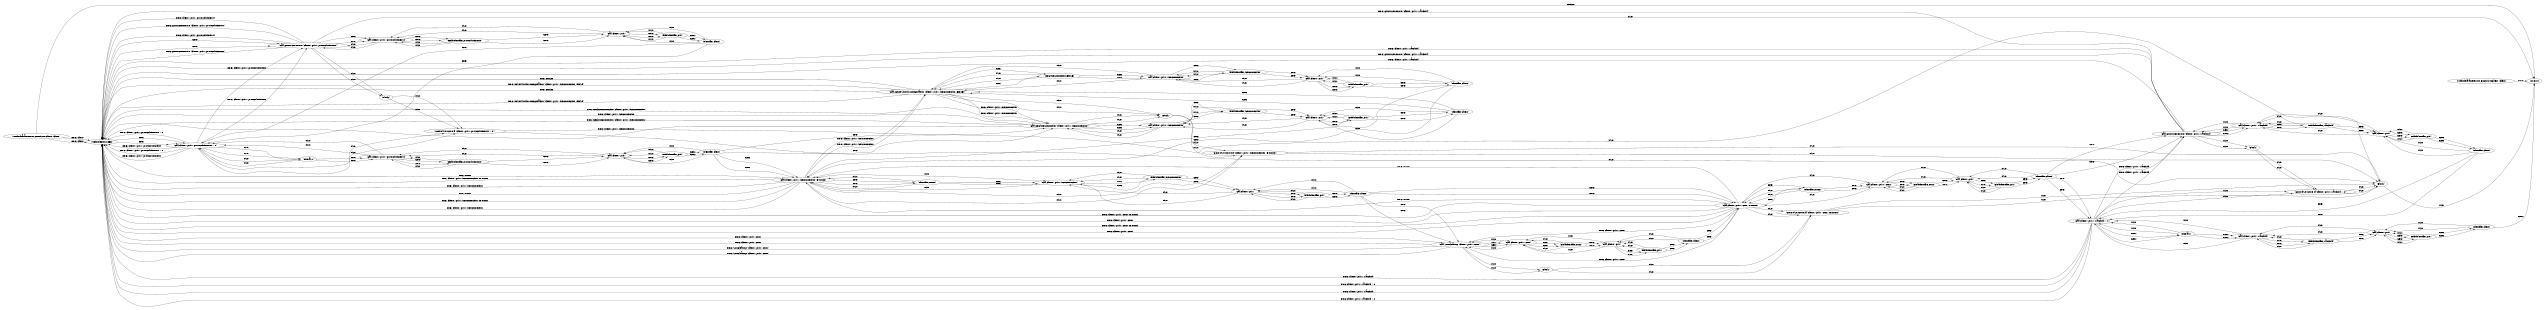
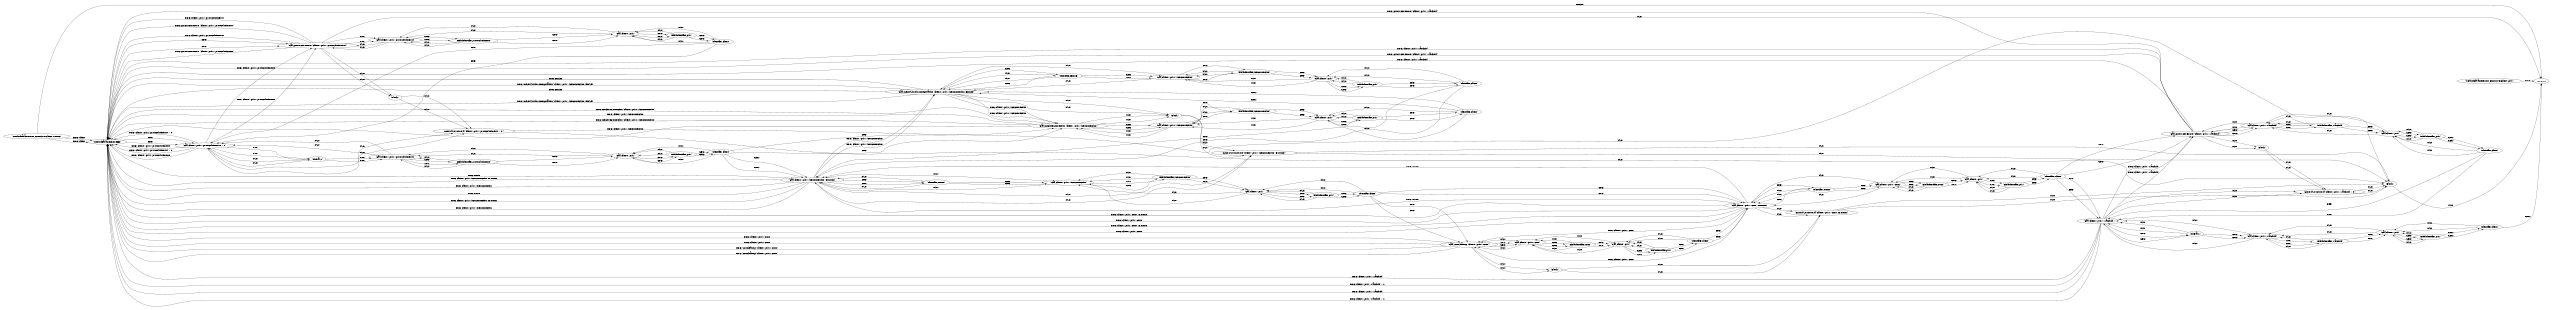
  digraph {
    rankdir=LR
-   n1 [label="(MethodReturn,RET)"]
+   n1 [label="(MethodParameterIn,RET)"]
    n2 [label="(Call,client->priv->protocol_timeout > 0)"]
    n3 [label="(Call,g_source_remove (client->priv->protocol_timeout))"]
    n4 [label="(Literal,0)"]
    n5 [label="(ControlStructure,if (client->priv->protocol_timeout > 0))"]
-   1000100 [label=1003100]
+   1000100
    n7 [label="(Block,)"]
    n8 [label="(Call,client->priv->protocol_timeout)"]
-   n9 [label="(MethodParameterIn,GsmXSMPClient *client)"]
-   n10 [label="(MethodParameterOut,GsmXSMPClient *client)"]
+   n9 [label="(MethodParameterIn,GsmXSMPClient *source)"]
+   n10 [label="(MethodParameterOut,GsmXSMPClient *priv)"]
    n11 [label="(Call,client->priv->ice_connection != NULL)"]
    n12 [label="(Identifier,NULL)"]
    n13 [label="(ControlStructure,if (client->priv->ice_connection != NULL))"]
    n14 [label="(Call,IceSetShutdownNegotiation (client->priv->ice_connection, FALSE))"]
    n15 [label="(Call,client->priv->ice_connection)"]
    n16 [label="(Block,)"]
    n17 [label="(Block,)"]
-   n18 [label="(IceCloseConnection,FALSE)"]
+   n18 [label="(Identifier,FALSE)"]
    n19 [label="(Call,IceCloseConnection (client->priv->ice_connection))"]
    n20 [label="(FieldIdentifier,ice_connection)"]
    n21 [label="(Call,client->priv)"]
    n22 [label="(FieldIdentifier,priv)"]
    n23 [label="(Identifier,client)"]
    n24 [label="(Call,client->priv->conn != NULL)"]
    n25 [label="(Call,SmsCleanUp (client->priv->conn))"]
    n26 [label="(Identifier,NULL)"]
    n27 [label="(ControlStructure,if (client->priv->conn != NULL))"]
    n28 [label="(Block,)"]
    n29 [label="(Call,client->priv->conn)"]
    n30 [label="(Call,client->priv->ice_connection)"]
    n31 [label="(Call,client->priv->ice_connection)"]
    n32 [label="(FieldIdentifier,ice_connection)"]
    n33 [label="(Call,client->priv)"]
    n34 [label="(FieldIdentifier,priv)"]
    n35 [label="(Identifier,client)"]
    n36 [label="(FieldIdentifier,ice_connection)"]
    n37 [label="(Call,client->priv)"]
    n38 [label="(FieldIdentifier,priv)"]
    n39 [label="(Identifier,client)"]
    n40 [label="(Call,client->priv->protocol_timeout)"]
    n41 [label="(FieldIdentifier,protocol_timeout)"]
    n42 [label="(Call,client->priv)"]
    n43 [label="(FieldIdentifier,priv)"]
    n44 [label="(Identifier,client)"]
    n45 [label="(FieldIdentifier,protocol_timeout)"]
    n46 [label="(Call,client->priv)"]
    n47 [label="(FieldIdentifier,priv)"]
    n48 [label="(Identifier,client)"]
    n49 [label="(Call,client->priv->watch_id > 0)"]
    n50 [label="(Literal,0)"]
    n51 [label="(ControlStructure,if (client->priv->watch_id > 0))"]
    n52 [label="(Call,g_source_remove (client->priv->watch_id))"]
    n53 [label="(Call,client->priv->watch_id)"]
    n54 [label="(Block,)"]
    n55 [label="(Call,client->priv->watch_id)"]
    n56 [label="(FieldIdentifier,watch_id)"]
    n57 [label="(Call,client->priv)"]
    n58 [label="(FieldIdentifier,priv)"]
    n59 [label="(Identifier,client)"]
    n60 [label="(FieldIdentifier,watch_id)"]
    n61 [label="(Call,client->priv)"]
    n62 [label="(FieldIdentifier,priv)"]
    n63 [label="(Identifier,client)"]
    n64 [label="(Call,client->priv->conn)"]
    n65 [label="(FieldIdentifier,conn)"]
    n66 [label="(Call,client->priv)"]
    n67 [label="(FieldIdentifier,priv)"]
    n68 [label="(Identifier,client)"]
    n69 [label="(FieldIdentifier,conn)"]
    n70 [label="(Call,client->priv)"]
    n71 [label="(FieldIdentifier,priv)"]
    n72 [label="(Identifier,client)"]
    n1 -> n2 [label="CFG: "]
    n1 -> n2 [label="CFG: "]
    n1 -> n3 [label="CFG: "]
    n1 -> n3 [label="CFG: "]
    n2 -> n1 [label="DDG: client->priv->protocol_timeout"]
    n2 -> n1 [label="DDG: client->priv->protocol_timeout > 0"]
    n2 -> n1 [label="DDG: client->priv->protocol_timeout"]
    n2 -> n1 [label="DDG: client->priv->protocol_timeout > 0"]
    n2 -> n3 [label="DDG: client->priv->protocol_timeout"]
    n2 -> n3 [label="DDG: client->priv->protocol_timeout"]
    n2 -> n4 [label="CFG: "]
    n2 -> n4 [label="CFG: "]
    n2 -> n5 [label="AST: "]
    n2 -> n5 [label="AST: "]
    n3 -> n1 [label="DDG: g_source_remove (client->priv->protocol_timeout)"]
    n3 -> n1 [label="DDG: client->priv->protocol_timeout"]
    n3 -> n1 [label="DDG: g_source_remove (client->priv->protocol_timeout)"]
    n3 -> n1 [label="DDG: client->priv->protocol_timeout"]
    n3 -> 1000100 [label="AST: "]
    n3 -> n7 [label="AST: "]
    n3 -> n7 [label="AST: "]
    n3 -> n8 [label="CFG: "]
    n3 -> n8 [label="CFG: "]
    n4 -> n2 [label="AST: "]
    n4 -> n2 [label="AST: "]
    n4 -> n40 [label="CFG: "]
    n4 -> n40 [label="CFG: "]
    n5 -> n16 [label="AST: "]
    n5 -> n16 [label="AST: "]
    n7 -> n5 [label="AST: "]
    n7 -> n5 [label="AST: "]
    n8 -> n3 [label="AST: "]
    n8 -> n3 [label="AST: "]
    n8 -> n45 [label="CFG: "]
    n8 -> n45 [label="CFG: "]
    n9 -> n1 [label="DDG: client"]
    n9 -> n1 [label="DDG: client"]
    n9 -> 1000100 [label="FALSE: "]
    n10 -> 1000100 [label="DDG: "]
    n11 -> n1 [label="DDG: NULL"]
    n11 -> n1 [label="DDG: client->priv->ice_connection != NULL"]
    n11 -> n1 [label="DDG: client->priv->ice_connection"]
    n11 -> n1 [label="DDG: NULL"]
    n11 -> n1 [label="DDG: client->priv->ice_connection != NULL"]
    n11 -> n1 [label="DDG: client->priv->ice_connection"]
    n11 -> n12 [label="CFG: "]
    n11 -> n12 [label="CFG: "]
    n11 -> n13 [label="AST: "]
    n11 -> n13 [label="AST: "]
    n11 -> n14 [label="DDG: client->priv->ice_connection"]
    n11 -> n14 [label="DDG: client->priv->ice_connection"]
    n12 -> n11 [label="AST: "]
    n12 -> n11 [label="AST: "]
    n12 -> n15 [label="CFG: "]
    n12 -> n15 [label="CFG: "]
    n13 -> n16 [label="AST: "]
    n13 -> n16 [label="AST: "]
    n14 -> n1 [label="DDG: IceSetShutdownNegotiation (client->priv->ice_connection, FALSE)"]
    n14 -> n1 [label="DDG: FALSE"]
    n14 -> n1 [label="DDG: IceSetShutdownNegotiation (client->priv->ice_connection, FALSE)"]
    n14 -> n1 [label="DDG: FALSE"]
    n14 -> n17 [label="AST: "]
    n14 -> n17 [label="AST: "]
    n14 -> n18 [label="CFG: "]
    n14 -> n18 [label="CFG: "]
    n14 -> n19 [label="DDG: client->priv->ice_connection"]
    n14 -> n19 [label="DDG: client->priv->ice_connection"]
    n15 -> n11 [label="AST: "]
    n15 -> n11 [label="AST: "]
    n15 -> n20 [label="CFG: "]
    n15 -> n20 [label="CFG: "]
    n16 -> 1000100 [label="AST: "]
    n17 -> n13 [label="AST: "]
    n17 -> n13 [label="AST: "]
    n18 -> n14 [label="AST: "]
    n18 -> n14 [label="AST: "]
    n18 -> n30 [label="CFG: "]
    n18 -> n30 [label="CFG: "]
    n19 -> n1 [label="DDG: client->priv->ice_connection"]
    n19 -> n1 [label="DDG: IceCloseConnection (client->priv->ice_connection)"]
    n19 -> n1 [label="DDG: client->priv->ice_connection"]
    n19 -> n1 [label="DDG: IceCloseConnection (client->priv->ice_connection)"]
    n19 -> n17 [label="AST: "]
    n19 -> n17 [label="AST: "]
    n19 -> n31 [label="CFG: "]
    n19 -> n31 [label="CFG: "]
    n20 -> n15 [label="AST: "]
    n20 -> n15 [label="AST: "]
    n20 -> n21 [label="CFG: "]
    n20 -> n21 [label="CFG: "]
    n21 -> n15 [label="AST: "]
    n21 -> n15 [label="AST: "]
    n21 -> n22 [label="CFG: "]
    n21 -> n22 [label="CFG: "]
    n22 -> n21 [label="AST: "]
    n22 -> n21 [label="AST: "]
    n22 -> n23 [label="CFG: "]
    n22 -> n23 [label="CFG: "]
    n23 -> n21 [label="AST: "]
    n23 -> n21 [label="AST: "]
    n23 -> n24 [label="CFG: "]
    n23 -> n24 [label="CFG: "]
    n23 -> n25 [label="CFG: "]
    n23 -> n25 [label="CFG: "]
    n24 -> n1 [label="DDG: client->priv->conn != NULL"]
    n24 -> n1 [label="DDG: client->priv->conn"]
    n24 -> n1 [label="DDG: client->priv->conn != NULL"]
    n24 -> n1 [label="DDG: client->priv->conn"]
    n24 -> n11 [label="DDG: NULL"]
    n24 -> n11 [label="DDG: NULL"]
    n24 -> n25 [label="DDG: client->priv->conn"]
    n24 -> n25 [label="DDG: client->priv->conn"]
    n24 -> n26 [label="CFG: "]
    n24 -> n26 [label="CFG: "]
    n24 -> n27 [label="AST: "]
    n24 -> n27 [label="AST: "]
    n25 -> n1 [label="DDG: SmsCleanUp (client->priv->conn)"]
    n25 -> n1 [label="DDG: client->priv->conn"]
    n25 -> n1 [label="DDG: SmsCleanUp (client->priv->conn)"]
    n25 -> n1 [label="DDG: client->priv->conn"]
    n25 -> n28 [label="AST: "]
    n25 -> n28 [label="AST: "]
    n25 -> n29 [label="CFG: "]
    n25 -> n29 [label="CFG: "]
    n26 -> n24 [label="AST: "]
    n26 -> n24 [label="AST: "]
    n26 -> n64 [label="CFG: "]
    n26 -> n64 [label="CFG: "]
    n27 -> n16 [label="AST: "]
    n27 -> n16 [label="AST: "]
    n28 -> n27 [label="AST: "]
    n28 -> n27 [label="AST: "]
    n29 -> n25 [label="AST: "]
    n29 -> n25 [label="AST: "]
    n29 -> n69 [label="CFG: "]
    n29 -> n69 [label="CFG: "]
    n30 -> n14 [label="AST: "]
    n30 -> n14 [label="AST: "]
    n30 -> n32 [label="CFG: "]
    n30 -> n32 [label="CFG: "]
    n31 -> n19 [label="AST: "]
    n31 -> n19 [label="AST: "]
    n31 -> n36 [label="CFG: "]
    n31 -> n36 [label="CFG: "]
    n32 -> n30 [label="AST: "]
    n32 -> n30 [label="AST: "]
    n32 -> n33 [label="CFG: "]
    n32 -> n33 [label="CFG: "]
    n33 -> n30 [label="AST: "]
    n33 -> n30 [label="AST: "]
    n33 -> n34 [label="CFG: "]
    n33 -> n34 [label="CFG: "]
    n34 -> n33 [label="AST: "]
    n34 -> n33 [label="AST: "]
    n34 -> n35 [label="CFG: "]
    n34 -> n35 [label="CFG: "]
    n35 -> n11 [label="CFG: "]
    n35 -> n11 [label="CFG: "]
    n35 -> n33 [label="AST: "]
    n35 -> n33 [label="AST: "]
    n36 -> n31 [label="AST: "]
    n36 -> n31 [label="AST: "]
    n36 -> n37 [label="CFG: "]
    n36 -> n37 [label="CFG: "]
    n37 -> n31 [label="AST: "]
    n37 -> n31 [label="AST: "]
    n37 -> n38 [label="CFG: "]
    n37 -> n38 [label="CFG: "]
    n38 -> n37 [label="AST: "]
    n38 -> n37 [label="AST: "]
    n38 -> n39 [label="CFG: "]
    n38 -> n39 [label="CFG: "]
    n39 -> n14 [label="CFG: "]
    n39 -> n14 [label="CFG: "]
    n39 -> n37 [label="AST: "]
    n39 -> n37 [label="AST: "]
    n40 -> n2 [label="AST: "]
    n40 -> n2 [label="AST: "]
    n40 -> n41 [label="CFG: "]
    n40 -> n41 [label="CFG: "]
    n41 -> n40 [label="AST: "]
    n41 -> n40 [label="AST: "]
    n41 -> n42 [label="CFG: "]
    n41 -> n42 [label="CFG: "]
    n42 -> n40 [label="AST: "]
    n42 -> n40 [label="AST: "]
    n42 -> n43 [label="CFG: "]
    n42 -> n43 [label="CFG: "]
    n43 -> n42 [label="AST: "]
    n43 -> n42 [label="AST: "]
    n43 -> n44 [label="CFG: "]
    n43 -> n44 [label="CFG: "]
    n44 -> n11 [label="CFG: "]
    n44 -> n11 [label="CFG: "]
    n44 -> n19 [label="CFG: "]
    n44 -> n19 [label="CFG: "]
    n44 -> n42 [label="AST: "]
    n44 -> n42 [label="AST: "]
    n45 -> n8 [label="AST: "]
    n45 -> n8 [label="AST: "]
    n45 -> n46 [label="CFG: "]
    n45 -> n46 [label="CFG: "]
    n46 -> n8 [label="AST: "]
    n46 -> n8 [label="AST: "]
    n46 -> n47 [label="CFG: "]
    n46 -> n47 [label="CFG: "]
    n47 -> n46 [label="AST: "]
    n47 -> n46 [label="AST: "]
    n47 -> n48 [label="CFG: "]
    n47 -> n48 [label="CFG: "]
    n48 -> n2 [label="CFG: "]
    n48 -> n2 [label="CFG: "]
    n48 -> n46 [label="AST: "]
    n48 -> n46 [label="AST: "]
    n49 -> n1 [label="DDG: client->priv->watch_id > 0"]
    n49 -> n1 [label="DDG: client->priv->watch_id"]
    n49 -> n1 [label="DDG: client->priv->watch_id > 0"]
    n49 -> n1 [label="DDG: client->priv->watch_id"]
    n49 -> n50 [label="CFG: "]
    n49 -> n50 [label="CFG: "]
    n49 -> n51 [label="AST: "]
    n49 -> n51 [label="AST: "]
    n49 -> n52 [label="DDG: client->priv->watch_id"]
    n49 -> n52 [label="DDG: client->priv->watch_id"]
    n50 -> n49 [label="AST: "]
    n50 -> n49 [label="AST: "]
    n50 -> n53 [label="CFG: "]
    n50 -> n53 [label="CFG: "]
    n51 -> n16 [label="AST: "]
    n51 -> n16 [label="AST: "]
    n52 -> n1 [label="DDG: g_source_remove (client->priv->watch_id)"]
    n52 -> n1 [label="DDG: client->priv->watch_id"]
    n52 -> n1 [label="DDG: g_source_remove (client->priv->watch_id)"]
    n52 -> n1 [label="DDG: client->priv->watch_id"]
    n52 -> n54 [label="AST: "]
    n52 -> n54 [label="AST: "]
    n52 -> n55 [label="CFG: "]
    n52 -> n55 [label="CFG: "]
    n53 -> n49 [label="AST: "]
    n53 -> n49 [label="AST: "]
    n53 -> n56 [label="CFG: "]
    n53 -> n56 [label="CFG: "]
    n54 -> n51 [label="AST: "]
    n54 -> n51 [label="AST: "]
    n55 -> n52 [label="AST: "]
    n55 -> n52 [label="AST: "]
    n55 -> n60 [label="CFG: "]
    n55 -> n60 [label="CFG: "]
    n56 -> n53 [label="AST: "]
    n56 -> n53 [label="AST: "]
    n56 -> n57 [label="CFG: "]
    n56 -> n57 [label="CFG: "]
    n57 -> n53 [label="AST: "]
    n57 -> n53 [label="AST: "]
    n57 -> n58 [label="CFG: "]
    n57 -> n58 [label="CFG: "]
    n58 -> n57 [label="AST: "]
    n58 -> n57 [label="AST: "]
    n58 -> n59 [label="CFG: "]
    n58 -> n59 [label="CFG: "]
    n59 -> 1000100 [label="CFG: "]
    n59 -> n57 [label="AST: "]
    n59 -> n57 [label="AST: "]
    n60 -> n55 [label="AST: "]
    n60 -> n55 [label="AST: "]
    n60 -> n61 [label="CFG: "]
    n60 -> n61 [label="CFG: "]
    n61 -> n55 [label="AST: "]
    n61 -> n55 [label="AST: "]
    n61 -> n62 [label="CFG: "]
    n61 -> n62 [label="CFG: "]
    n62 -> n61 [label="AST: "]
    n62 -> n61 [label="AST: "]
    n62 -> n63 [label="CFG: "]
    n62 -> n63 [label="CFG: "]
    n63 -> n49 [label="CFG: "]
    n63 -> n49 [label="CFG: "]
    n63 -> n61 [label="AST: "]
    n63 -> n61 [label="AST: "]
    n64 -> n24 [label="AST: "]
    n64 -> n24 [label="AST: "]
    n64 -> n65 [label="CFG: "]
    n64 -> n65 [label="CFG: "]
    n65 -> n64 [label="AST: "]
    n65 -> n64 [label="AST: "]
    n65 -> n66 [label="CFG: "]
    n65 -> n66 [label="CFG: "]
    n66 -> n64 [label="AST: "]
    n66 -> n64 [label="AST: "]
    n66 -> n67 [label="CFG: "]
    n66 -> n67 [label="CFG: "]
    n67 -> n66 [label="AST: "]
    n67 -> n66 [label="AST: "]
    n67 -> n68 [label="CFG: "]
    n67 -> n68 [label="CFG: "]
    n68 -> n49 [label="CFG: "]
    n68 -> n49 [label="CFG: "]
    n68 -> n52 [label="CFG: "]
    n68 -> n52 [label="CFG: "]
    n68 -> n66 [label="AST: "]
    n68 -> n66 [label="AST: "]
    n69 -> n29 [label="AST: "]
    n69 -> n29 [label="AST: "]
    n69 -> n70 [label="CFG: "]
    n69 -> n70 [label="CFG: "]
    n70 -> n29 [label="AST: "]
    n70 -> n29 [label="AST: "]
    n70 -> n71 [label="CFG: "]
    n70 -> n71 [label="CFG: "]
    n71 -> n70 [label="AST: "]
    n71 -> n70 [label="AST: "]
    n71 -> n72 [label="CFG: "]
    n71 -> n72 [label="CFG: "]
    n72 -> n24 [label="CFG: "]
    n72 -> n24 [label="CFG: "]
    n72 -> n70 [label="AST: "]
    n72 -> n70 [label="AST: "]
  }
